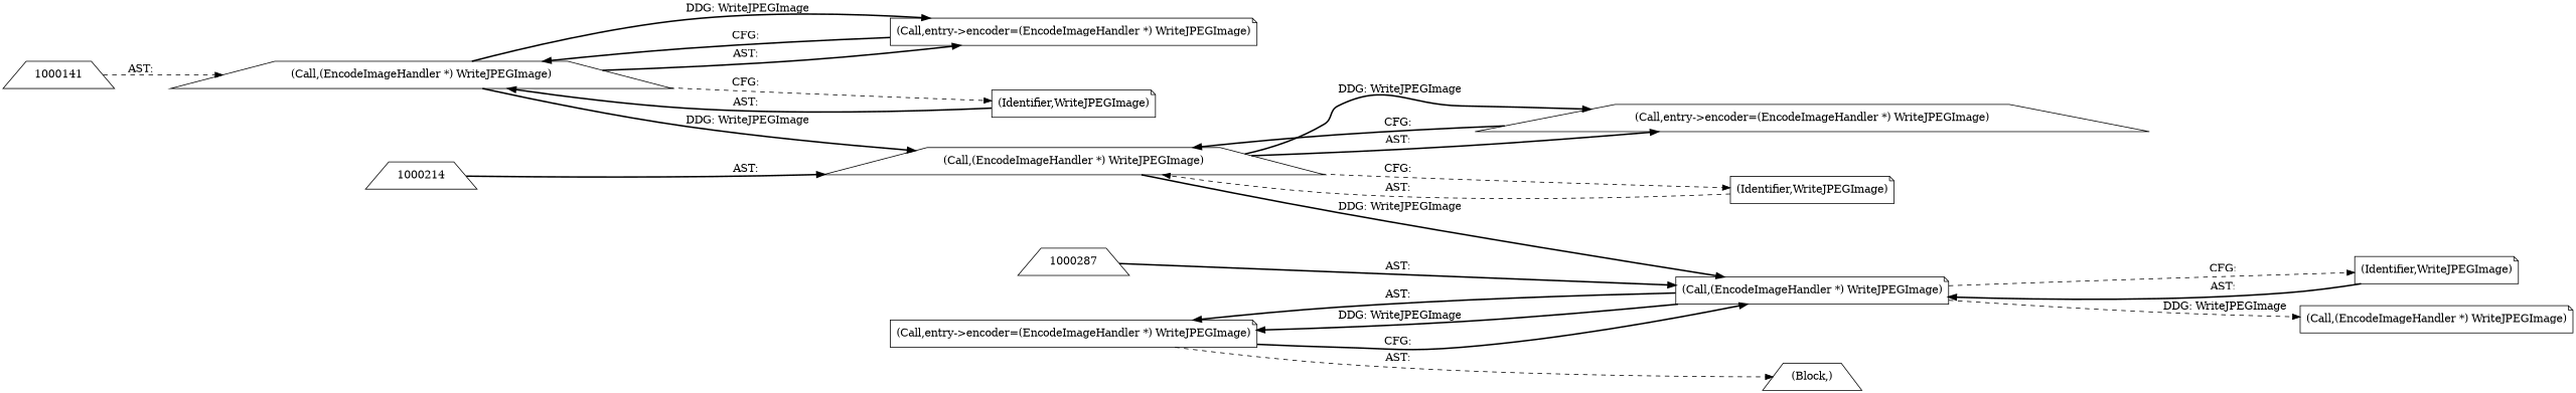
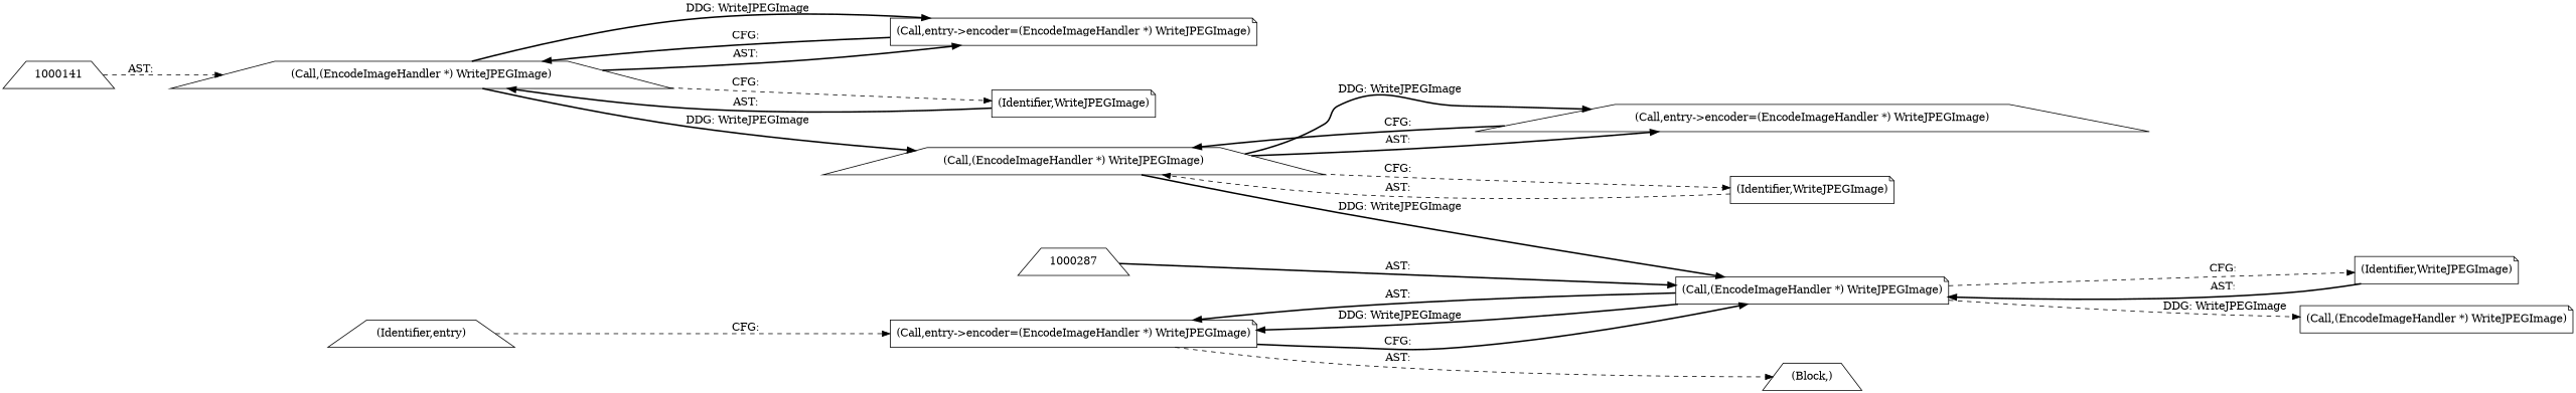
  digraph {
    rankdir=LR
    node [shape=trapezium]
    edge [style=bold]
    n1 [label="(Call,entry->encoder=(EncodeImageHandler *) WriteJPEGImage)" shape=note]
    n2 [label="(Call,(EncodeImageHandler *) WriteJPEGImage)" shape=note]
    n3 [label="(Block,)"]
    n4 [label="(Identifier,WriteJPEGImage)" shape=note]
    n5 [label="(Call,(EncodeImageHandler *) WriteJPEGImage)" shape=note]
    n6 [label="(Call,(EncodeImageHandler *) WriteJPEGImage)"]
    n7 [label="(Call,entry->encoder=(EncodeImageHandler *) WriteJPEGImage)"]
    n8 [label="(Identifier,WriteJPEGImage)" shape=note]
    n9 [label="(Call,(EncodeImageHandler *) WriteJPEGImage)"]
    n10 [label="(Identifier,WriteJPEGImage)" shape=note]
    n11 [label="(Call,entry->encoder=(EncodeImageHandler *) WriteJPEGImage)" shape=note]
+   n12 [label="(Identifier,entry)"]
    1000287
-   1000214
    1000141
    n1 -> n2 [label="CFG: "]
    n1 -> n3 [label="AST: " style=dashed]
    n2 -> n1 [label="AST: "]
    n2 -> n1 [label="DDG: WriteJPEGImage"]
    n2 -> n4 [label="CFG: " style=dashed]
    n2 -> n5 [label="DDG: WriteJPEGImage" style=dashed]
    n4 -> n2 [label="AST: "]
    n6 -> n2 [label="DDG: WriteJPEGImage"]
    n6 -> n7 [label="AST: "]
    n6 -> n7 [label="DDG: WriteJPEGImage"]
    n6 -> n8 [label="CFG: " style=dashed]
    n7 -> n6 [label="CFG: "]
    n8 -> n6 [label="AST: " style=dashed]
    n9 -> n6 [label="DDG: WriteJPEGImage"]
    n9 -> n10 [label="CFG: " style=dashed]
    n9 -> n11 [label="AST: "]
    n9 -> n11 [label="DDG: WriteJPEGImage"]
    n10 -> n9 [label="AST: "]
    n11 -> n9 [label="CFG: "]
+   n12 -> n1 [label="CFG: " style=dashed]
    1000287 -> n2 [label="AST: "]
-   1000214 -> n6 [label="AST: "]
    1000141 -> n9 [label="AST: " style=dashed]
  }
